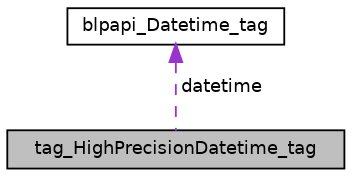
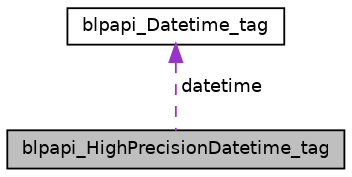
  digraph {
    node [color=black fontname=Helvetica fontsize=10 shape=record style=filled]
-   n1 [fillcolor=grey75 fontcolor=black height=0.2 label=tag_HighPrecisionDatetime_tag width=0.4]
+   n1 [fillcolor=grey75 fontcolor=black height=0.2 label=blpapi_HighPrecisionDatetime_tag width=0.4]
    n2 [fillcolor=white height=0.2 label=blpapi_Datetime_tag width=0.4]
    n2 -> n1 [color=darkorchid3 dir=back fontname=Helvetica fontsize=10 label=" datetime" labelfontname=Helvetica labelfontsize=10 style=dashed]
  }
